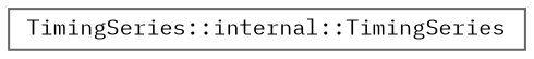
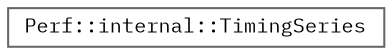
  digraph {
    rankdir=LR
    fontname="IBM Plex Mono"
-   n1 [color=grey40 fillcolor=white fontname="IBM Plex Mono" fontsize=10 height=0.2 label="TimingSeries::internal::TimingSeries" shape=box style=filled width=0.4]
+   n1 [color=grey40 fillcolor=white fontname="IBM Plex Mono" fontsize=10 height=0.2 label="Perf::internal::TimingSeries" shape=box style=filled width=0.4]
  }
